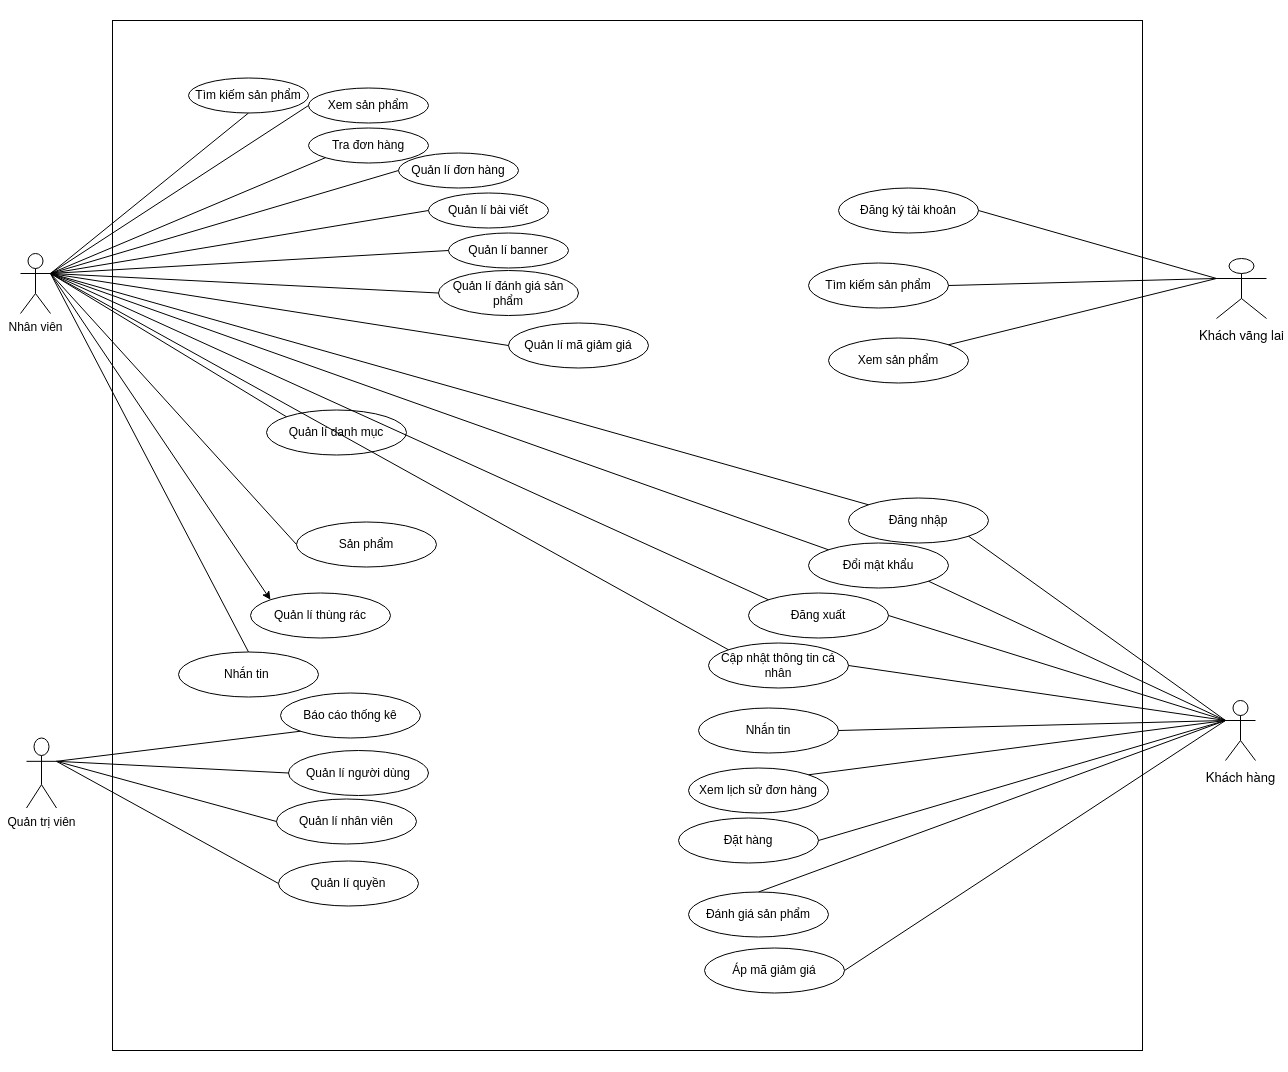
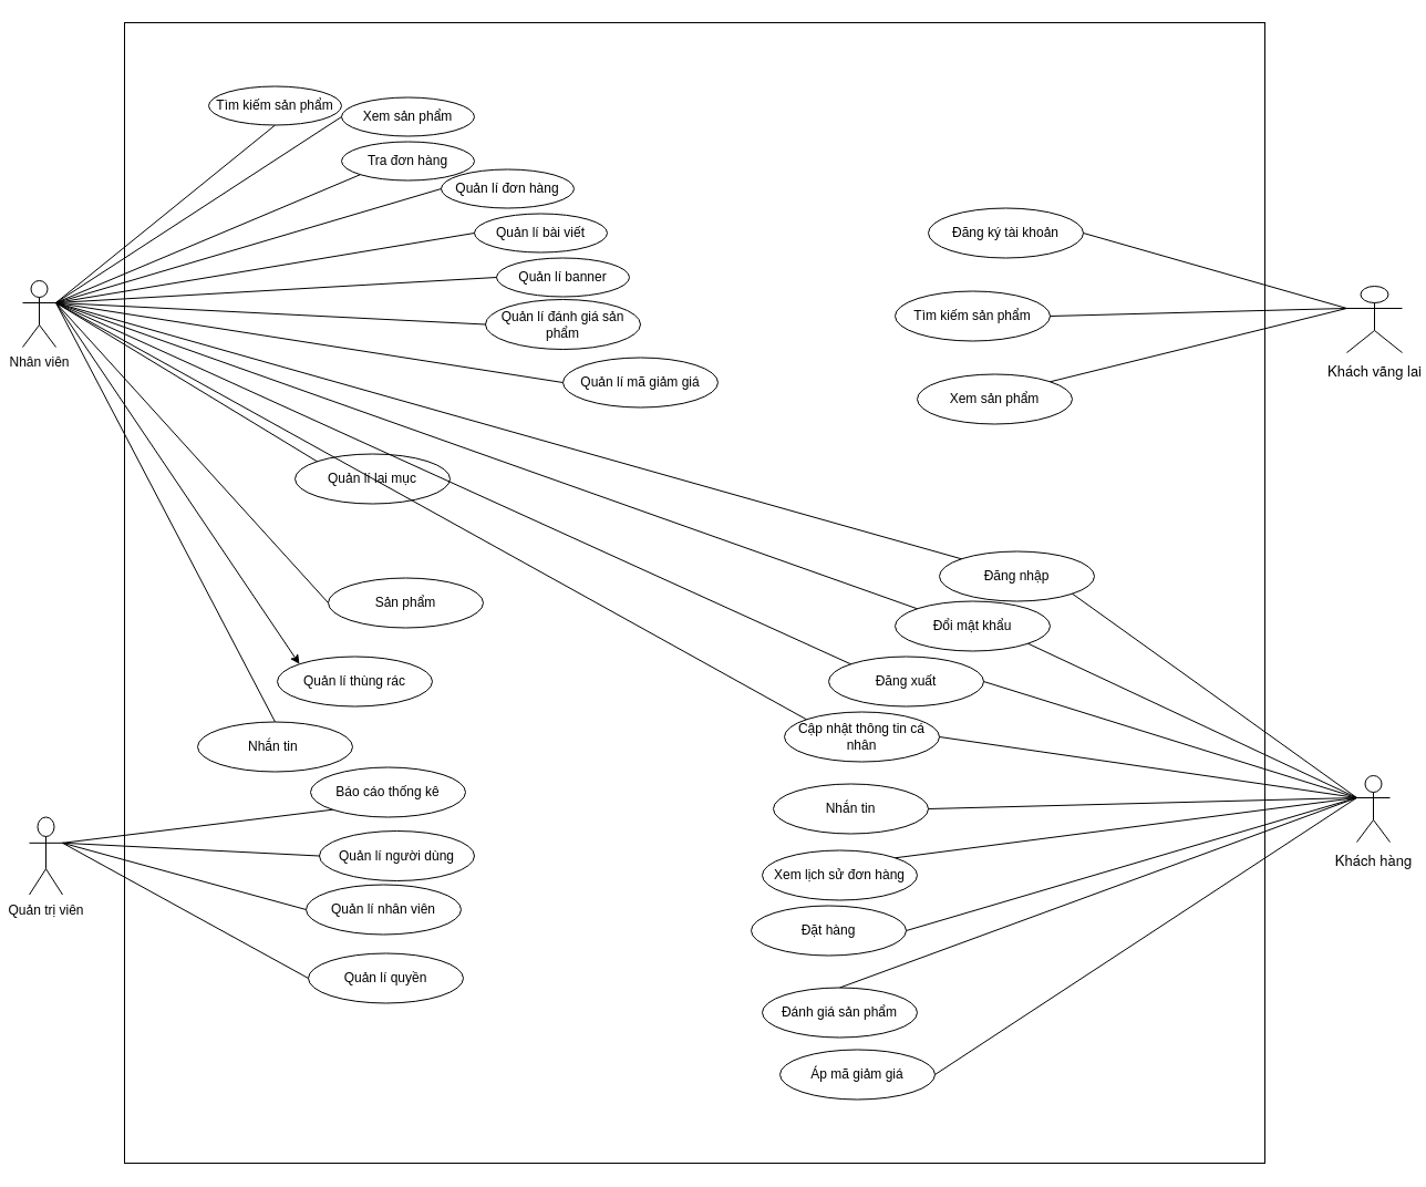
  <mxCell id="0" />
  <mxCell id="1" parent="0" />
  <mxCell id="2" value="" style="whiteSpace=wrap;html=1;aspect=fixed;" vertex="1" parent="1"><mxGeometry x="112" y="20" width="1030" height="1030" as="geometry" /></mxCell>
  <mxCell id="3" value="Nhân viên" style="shape=umlActor;verticalLabelPosition=bottom;verticalAlign=top;html=1;outlineConnect=0;shadow=0;" vertex="1" parent="1"><mxGeometry x="20" y="253" width="30" height="60" as="geometry" /></mxCell>
  <mxCell id="4" value="Quản trị viên" style="shape=umlActor;verticalLabelPosition=bottom;verticalAlign=top;html=1;outlineConnect=0;shadow=0;" vertex="1" parent="1"><mxGeometry x="26" y="737.5" width="30" height="70" as="geometry" /></mxCell>
  <mxCell id="5" value="&lt;p style=&quot;margin: 0px; font-style: normal; font-variant-caps: normal; font-stretch: normal; font-size: 13px; line-height: normal; font-family: &amp;quot;Helvetica Neue&amp;quot;; font-size-adjust: none; font-kerning: auto; font-variant-alternates: normal; font-variant-ligatures: normal; font-variant-numeric: normal; font-variant-east-asian: normal; font-variant-position: normal; font-variant-emoji: normal; font-feature-settings: normal; font-optical-sizing: auto; font-variation-settings: normal;&quot;&gt;Khách hàng&lt;/p&gt;" style="shape=umlActor;verticalLabelPosition=bottom;verticalAlign=top;html=1;outlineConnect=0;shadow=0;" vertex="1" parent="1"><mxGeometry x="1225" y="700" width="30" height="60" as="geometry" /></mxCell>
  <mxCell id="6" value="&lt;p style=&quot;margin: 0px; font-style: normal; font-variant-caps: normal; font-stretch: normal; font-size: 13px; line-height: normal; font-family: &amp;quot;Helvetica Neue&amp;quot;; font-size-adjust: none; font-kerning: auto; font-variant-alternates: normal; font-variant-ligatures: normal; font-variant-numeric: normal; font-variant-east-asian: normal; font-variant-position: normal; font-variant-emoji: normal; font-feature-settings: normal; font-optical-sizing: auto; font-variation-settings: normal;&quot;&gt;Khách vãng lai&lt;/p&gt;" style="shape=umlActor;verticalLabelPosition=bottom;verticalAlign=top;html=1;outlineConnect=0;shadow=0;" vertex="1" parent="1"><mxGeometry x="1216" y="258" width="50" height="60" as="geometry" /></mxCell>
  <mxCell id="7" value="Tìm kiếm sản phẩm" style="ellipse;whiteSpace=wrap;html=1;shadow=0;" vertex="1" parent="1"><mxGeometry x="188" y="77.5" width="120" height="35" as="geometry" /></mxCell>
  <mxCell id="8" value="Xem sản phẩm" style="ellipse;whiteSpace=wrap;html=1;shadow=0;" vertex="1" parent="1"><mxGeometry x="308" y="87.5" width="120" height="35" as="geometry" /></mxCell>
  <mxCell id="9" value="Quản lí đơn hàng" style="ellipse;whiteSpace=wrap;html=1;shadow=0;" vertex="1" parent="1"><mxGeometry x="398" y="152.5" width="120" height="35" as="geometry" /></mxCell>
  <mxCell id="10" value="Tra đơn hàng" style="ellipse;whiteSpace=wrap;html=1;shadow=0;" vertex="1" parent="1"><mxGeometry x="308" y="127.5" width="120" height="35" as="geometry" /></mxCell>
  <mxCell id="11" value="Quản lí bài viết" style="ellipse;whiteSpace=wrap;html=1;shadow=0;" vertex="1" parent="1"><mxGeometry x="428" y="192.5" width="120" height="35" as="geometry" /></mxCell>
  <mxCell id="12" value="Quản lí banner" style="ellipse;whiteSpace=wrap;html=1;shadow=0;" vertex="1" parent="1"><mxGeometry x="448" y="232.5" width="120" height="35" as="geometry" /></mxCell>
  <mxCell id="13" value="Quản lí đánh giá sản phẩm" style="ellipse;whiteSpace=wrap;html=1;shadow=0;" vertex="1" parent="1"><mxGeometry x="438" y="270" width="140" height="45" as="geometry" /></mxCell>
  <mxCell id="14" value="Quản lí mã giảm giá" style="ellipse;whiteSpace=wrap;html=1;shadow=0;" vertex="1" parent="1"><mxGeometry x="508" y="322.5" width="140" height="45" as="geometry" /></mxCell>
  <mxCell id="15" value="Nhắn tin&amp;nbsp;" style="ellipse;whiteSpace=wrap;html=1;shadow=0;" vertex="1" parent="1"><mxGeometry x="178" y="651.5" width="140" height="45" as="geometry" /></mxCell>
- <mxCell id="16" value="Quản lí danh mục" style="ellipse;whiteSpace=wrap;html=1;shadow=0;" vertex="1" parent="1"><mxGeometry x="266" y="409.5" width="140" height="45" as="geometry" /></mxCell>
+ <mxCell id="16" value="Quản lí lai mục" style="ellipse;whiteSpace=wrap;html=1;shadow=0;" vertex="1" parent="1"><mxGeometry x="266" y="409.5" width="140" height="45" as="geometry" /></mxCell>
  <mxCell id="17" value="Quản lí thùng rác" style="ellipse;whiteSpace=wrap;html=1;shadow=0;" vertex="1" parent="1"><mxGeometry x="250" y="592.5" width="140" height="45" as="geometry" /></mxCell>
  <mxCell id="18" value="Báo cáo thống kê" style="ellipse;whiteSpace=wrap;html=1;shadow=0;" vertex="1" parent="1"><mxGeometry x="280" y="692.5" width="140" height="45" as="geometry" /></mxCell>
  <mxCell id="19" value="Quản lí người dùng" style="ellipse;whiteSpace=wrap;html=1;shadow=0;" vertex="1" parent="1"><mxGeometry x="288" y="750" width="140" height="45" as="geometry" /></mxCell>
  <mxCell id="20" value="Đăng ký tài khoản" style="ellipse;whiteSpace=wrap;html=1;shadow=0;" vertex="1" parent="1"><mxGeometry x="838" y="187.5" width="140" height="45" as="geometry" /></mxCell>
  <mxCell id="21" value="Tìm kiếm sản phẩm" style="ellipse;whiteSpace=wrap;html=1;shadow=0;" vertex="1" parent="1"><mxGeometry x="808" y="262.5" width="140" height="45" as="geometry" /></mxCell>
  <mxCell id="22" value="Quản lí nhân viên" style="ellipse;whiteSpace=wrap;html=1;shadow=0;" vertex="1" parent="1"><mxGeometry x="276" y="798.5" width="140" height="45" as="geometry" /></mxCell>
  <mxCell id="23" value="Quản lí quyền" style="ellipse;whiteSpace=wrap;html=1;shadow=0;" vertex="1" parent="1"><mxGeometry x="278" y="860.5" width="140" height="45" as="geometry" /></mxCell>
  <mxCell id="24" value="Xem sản phẩm" style="ellipse;whiteSpace=wrap;html=1;shadow=0;" vertex="1" parent="1"><mxGeometry x="828" y="337.5" width="140" height="45" as="geometry" /></mxCell>
  <mxCell id="25" value="Đổi mật khẩu" style="ellipse;whiteSpace=wrap;html=1;shadow=0;" vertex="1" parent="1"><mxGeometry x="808" y="542.5" width="140" height="45" as="geometry" /></mxCell>
  <mxCell id="26" value="Đặt hàng" style="ellipse;whiteSpace=wrap;html=1;shadow=0;" vertex="1" parent="1"><mxGeometry x="678" y="817.5" width="140" height="45" as="geometry" /></mxCell>
  <mxCell id="27" value="Cập nhật thông tin cá nhân" style="ellipse;whiteSpace=wrap;html=1;shadow=0;" vertex="1" parent="1"><mxGeometry x="708" y="642.5" width="140" height="45" as="geometry" /></mxCell>
  <mxCell id="28" value="Nhắn tin" style="ellipse;whiteSpace=wrap;html=1;shadow=0;" vertex="1" parent="1"><mxGeometry x="698" y="707.5" width="140" height="45" as="geometry" /></mxCell>
  <mxCell id="29" value="Đánh giá sản phẩm" style="ellipse;whiteSpace=wrap;html=1;shadow=0;" vertex="1" parent="1"><mxGeometry x="688" y="891.5" width="140" height="45" as="geometry" /></mxCell>
  <mxCell id="30" value="Xem lịch sử đơn hàng" style="ellipse;whiteSpace=wrap;html=1;shadow=0;" vertex="1" parent="1"><mxGeometry x="688" y="767.5" width="140" height="45" as="geometry" /></mxCell>
  <mxCell id="31" value="Áp mã giảm giá" style="ellipse;whiteSpace=wrap;html=1;shadow=0;" vertex="1" parent="1"><mxGeometry x="704" y="947.5" width="140" height="45" as="geometry" /></mxCell>
  <mxCell id="32" value="Đăng xuất" style="ellipse;whiteSpace=wrap;html=1;shadow=0;" vertex="1" parent="1"><mxGeometry x="748" y="592.5" width="140" height="45" as="geometry" /></mxCell>
  <mxCell id="33" value="Đăng nhập" style="ellipse;whiteSpace=wrap;html=1;shadow=0;" vertex="1" parent="1"><mxGeometry x="848" y="497.5" width="140" height="45" as="geometry" /></mxCell>
  <mxCell id="34" value="" style="endArrow=none;html=1;rounded=0;entryX=0.5;entryY=1;entryDx=0;entryDy=0;shadow=0;exitX=1;exitY=0.333;exitDx=0;exitDy=0;exitPerimeter=0;" edge="1" parent="1" source="3" target="7"><mxGeometry width="50" height="50" relative="1" as="geometry"><mxPoint x="188" y="277.5" as="sourcePoint" /><mxPoint x="478" y="147.5" as="targetPoint" /></mxGeometry></mxCell>
  <mxCell id="35" value="" style="endArrow=none;html=1;rounded=0;entryX=0;entryY=0.5;entryDx=0;entryDy=0;shadow=0;exitX=1;exitY=0.333;exitDx=0;exitDy=0;exitPerimeter=0;" edge="1" parent="1" source="3" target="8"><mxGeometry width="50" height="50" relative="1" as="geometry"><mxPoint x="188" y="277.5" as="sourcePoint" /><mxPoint x="258" y="122.5" as="targetPoint" /></mxGeometry></mxCell>
  <mxCell id="36" value="" style="endArrow=none;html=1;rounded=0;entryX=0;entryY=1;entryDx=0;entryDy=0;shadow=0;exitX=1;exitY=0.333;exitDx=0;exitDy=0;exitPerimeter=0;" edge="1" parent="1" source="3" target="10"><mxGeometry width="50" height="50" relative="1" as="geometry"><mxPoint x="188" y="277.5" as="sourcePoint" /><mxPoint x="318" y="115.5" as="targetPoint" /></mxGeometry></mxCell>
  <mxCell id="37" value="" style="endArrow=none;html=1;rounded=0;entryX=0;entryY=0.5;entryDx=0;entryDy=0;shadow=0;exitX=1;exitY=0.333;exitDx=0;exitDy=0;exitPerimeter=0;" edge="1" parent="1" source="3" target="9"><mxGeometry width="50" height="50" relative="1" as="geometry"><mxPoint x="188" y="277.5" as="sourcePoint" /><mxPoint x="335" y="167.5" as="targetPoint" /></mxGeometry></mxCell>
  <mxCell id="38" value="" style="endArrow=none;html=1;rounded=0;entryX=0;entryY=0.5;entryDx=0;entryDy=0;shadow=0;exitX=1;exitY=0.333;exitDx=0;exitDy=0;exitPerimeter=0;" edge="1" parent="1" source="3" target="11"><mxGeometry width="50" height="50" relative="1" as="geometry"><mxPoint x="188" y="277.5" as="sourcePoint" /><mxPoint x="408" y="180.5" as="targetPoint" /></mxGeometry></mxCell>
  <mxCell id="39" value="" style="endArrow=none;html=1;rounded=0;entryX=0;entryY=0.5;entryDx=0;entryDy=0;shadow=0;exitX=1;exitY=0.333;exitDx=0;exitDy=0;exitPerimeter=0;" edge="1" parent="1" source="3" target="12"><mxGeometry width="50" height="50" relative="1" as="geometry"><mxPoint x="188" y="277.5" as="sourcePoint" /><mxPoint x="438" y="220.5" as="targetPoint" /></mxGeometry></mxCell>
  <mxCell id="40" value="" style="endArrow=none;html=1;rounded=0;entryX=0;entryY=0.5;entryDx=0;entryDy=0;shadow=0;exitX=1;exitY=0.333;exitDx=0;exitDy=0;exitPerimeter=0;" edge="1" parent="1" source="3" target="13"><mxGeometry width="50" height="50" relative="1" as="geometry"><mxPoint x="188" y="277.5" as="sourcePoint" /><mxPoint x="458" y="260.5" as="targetPoint" /></mxGeometry></mxCell>
  <mxCell id="41" value="" style="endArrow=none;html=1;rounded=0;entryX=0;entryY=0.5;entryDx=0;entryDy=0;shadow=0;exitX=1;exitY=0.333;exitDx=0;exitDy=0;exitPerimeter=0;" edge="1" parent="1" source="3" target="14"><mxGeometry width="50" height="50" relative="1" as="geometry"><mxPoint x="188" y="277.5" as="sourcePoint" /><mxPoint x="448" y="302.5" as="targetPoint" /></mxGeometry></mxCell>
  <mxCell id="42" value="" style="endArrow=none;html=1;rounded=0;entryX=0;entryY=0;entryDx=0;entryDy=0;shadow=0;exitX=1;exitY=0.333;exitDx=0;exitDy=0;exitPerimeter=0;" edge="1" parent="1" source="3" target="16"><mxGeometry width="50" height="50" relative="1" as="geometry"><mxPoint x="188" y="277.5" as="sourcePoint" /><mxPoint x="518" y="355.5" as="targetPoint" /></mxGeometry></mxCell>
  <mxCell id="43" value="" style="endArrow=classic;html=1;rounded=0;entryX=0;entryY=0;entryDx=0;entryDy=0;shadow=0;exitX=1;exitY=0.333;exitDx=0;exitDy=0;exitPerimeter=0;" edge="1" parent="1" source="3" target="17"><mxGeometry width="50" height="50" relative="1" as="geometry"><mxPoint x="188" y="277.5" as="sourcePoint" /><mxPoint x="307" y="454.5" as="targetPoint" /></mxGeometry></mxCell>
  <mxCell id="44" value="" style="endArrow=none;html=1;rounded=0;entryX=0.5;entryY=0;entryDx=0;entryDy=0;shadow=0;exitX=1;exitY=0.333;exitDx=0;exitDy=0;exitPerimeter=0;" edge="1" parent="1" source="3" target="15"><mxGeometry width="50" height="50" relative="1" as="geometry"><mxPoint x="188" y="277.5" as="sourcePoint" /><mxPoint x="287" y="514.5" as="targetPoint" /></mxGeometry></mxCell>
  <mxCell id="45" value="" style="endArrow=none;html=1;rounded=0;entryX=0;entryY=0;entryDx=0;entryDy=0;shadow=0;exitX=1;exitY=0.333;exitDx=0;exitDy=0;exitPerimeter=0;" edge="1" parent="1" source="3" target="33"><mxGeometry width="50" height="50" relative="1" as="geometry"><mxPoint x="188" y="277.5" as="sourcePoint" /><mxPoint x="268" y="567.5" as="targetPoint" /></mxGeometry></mxCell>
  <mxCell id="46" value="" style="endArrow=none;html=1;rounded=0;entryX=0;entryY=0;entryDx=0;entryDy=0;shadow=0;exitX=1;exitY=0.333;exitDx=0;exitDy=0;exitPerimeter=0;" edge="1" parent="1" source="3" target="25"><mxGeometry width="50" height="50" relative="1" as="geometry"><mxPoint x="188" y="277.5" as="sourcePoint" /><mxPoint x="878" y="514.5" as="targetPoint" /></mxGeometry></mxCell>
  <mxCell id="47" value="" style="endArrow=none;html=1;rounded=0;entryX=0;entryY=0;entryDx=0;entryDy=0;shadow=0;exitX=1;exitY=0.333;exitDx=0;exitDy=0;exitPerimeter=0;" edge="1" parent="1" source="3" target="32"><mxGeometry width="50" height="50" relative="1" as="geometry"><mxPoint x="188" y="277.5" as="sourcePoint" /><mxPoint x="838" y="559.5" as="targetPoint" /></mxGeometry></mxCell>
  <mxCell id="48" value="" style="endArrow=none;html=1;rounded=0;entryX=0;entryY=0;entryDx=0;entryDy=0;shadow=0;exitX=1;exitY=0.333;exitDx=0;exitDy=0;exitPerimeter=0;" edge="1" parent="1" source="3" target="27"><mxGeometry width="50" height="50" relative="1" as="geometry"><mxPoint x="188" y="277.5" as="sourcePoint" /><mxPoint x="778" y="609.5" as="targetPoint" /></mxGeometry></mxCell>
  <mxCell id="49" value="" style="endArrow=none;html=1;rounded=0;entryX=0;entryY=0.333;entryDx=0;entryDy=0;entryPerimeter=0;exitX=1;exitY=1;exitDx=0;exitDy=0;shadow=0;" edge="1" parent="1" source="33" target="5"><mxGeometry width="50" height="50" relative="1" as="geometry"><mxPoint x="898" y="467.5" as="sourcePoint" /><mxPoint x="948" y="417.5" as="targetPoint" /></mxGeometry></mxCell>
  <mxCell id="50" value="" style="endArrow=none;html=1;rounded=0;exitX=1;exitY=1;exitDx=0;exitDy=0;shadow=0;entryX=0;entryY=0.333;entryDx=0;entryDy=0;entryPerimeter=0;" edge="1" parent="1" source="25" target="5"><mxGeometry width="50" height="50" relative="1" as="geometry"><mxPoint x="977" y="545.5" as="sourcePoint" /><mxPoint x="1038" y="737.5" as="targetPoint" /></mxGeometry></mxCell>
  <mxCell id="51" value="" style="endArrow=none;html=1;rounded=0;exitX=1;exitY=0.5;exitDx=0;exitDy=0;shadow=0;entryX=0;entryY=0.333;entryDx=0;entryDy=0;entryPerimeter=0;" edge="1" parent="1" source="32" target="5"><mxGeometry width="50" height="50" relative="1" as="geometry"><mxPoint x="937" y="590.5" as="sourcePoint" /><mxPoint x="1038" y="737.5" as="targetPoint" /></mxGeometry></mxCell>
  <mxCell id="52" value="" style="endArrow=none;html=1;rounded=0;exitX=1;exitY=0.5;exitDx=0;exitDy=0;shadow=0;entryX=0;entryY=0.333;entryDx=0;entryDy=0;entryPerimeter=0;" edge="1" parent="1" source="27" target="5"><mxGeometry width="50" height="50" relative="1" as="geometry"><mxPoint x="898" y="625.5" as="sourcePoint" /><mxPoint x="1038" y="737.5" as="targetPoint" /></mxGeometry></mxCell>
  <mxCell id="53" value="" style="endArrow=none;html=1;rounded=0;exitX=1;exitY=0.5;exitDx=0;exitDy=0;shadow=0;entryX=0;entryY=0.333;entryDx=0;entryDy=0;entryPerimeter=0;" edge="1" parent="1" source="28" target="5"><mxGeometry width="50" height="50" relative="1" as="geometry"><mxPoint x="858" y="675.5" as="sourcePoint" /><mxPoint x="1038" y="737.5" as="targetPoint" /></mxGeometry></mxCell>
  <mxCell id="54" value="" style="endArrow=none;html=1;rounded=0;exitX=1;exitY=0;exitDx=0;exitDy=0;shadow=0;entryX=0;entryY=0.333;entryDx=0;entryDy=0;entryPerimeter=0;" edge="1" parent="1" source="30" target="5"><mxGeometry width="50" height="50" relative="1" as="geometry"><mxPoint x="828" y="795.5" as="sourcePoint" /><mxPoint x="1038" y="737.5" as="targetPoint" /></mxGeometry></mxCell>
  <mxCell id="55" value="" style="endArrow=none;html=1;rounded=0;exitX=1;exitY=0.5;exitDx=0;exitDy=0;shadow=0;entryX=0;entryY=0.333;entryDx=0;entryDy=0;entryPerimeter=0;" edge="1" parent="1" source="26" target="5"><mxGeometry width="50" height="50" relative="1" as="geometry"><mxPoint x="857" y="824.5" as="sourcePoint" /><mxPoint x="1038" y="737.5" as="targetPoint" /></mxGeometry></mxCell>
  <mxCell id="56" value="" style="endArrow=none;html=1;rounded=0;exitX=0.5;exitY=0;exitDx=0;exitDy=0;shadow=0;entryX=0;entryY=0.333;entryDx=0;entryDy=0;entryPerimeter=0;" edge="1" parent="1" source="29" target="5"><mxGeometry width="50" height="50" relative="1" as="geometry"><mxPoint x="818" y="935.5" as="sourcePoint" /><mxPoint x="1078" y="738" as="targetPoint" /></mxGeometry></mxCell>
  <mxCell id="57" value="" style="endArrow=none;html=1;rounded=0;exitX=1;exitY=0.5;exitDx=0;exitDy=0;shadow=0;entryX=0;entryY=0.333;entryDx=0;entryDy=0;entryPerimeter=0;" edge="1" parent="1" source="31" target="5"><mxGeometry width="50" height="50" relative="1" as="geometry"><mxPoint x="838" y="957.5" as="sourcePoint" /><mxPoint x="1038" y="737.5" as="targetPoint" /></mxGeometry></mxCell>
  <mxCell id="58" value="" style="endArrow=none;html=1;rounded=0;exitX=1;exitY=0.5;exitDx=0;exitDy=0;entryX=0;entryY=0.333;entryDx=0;entryDy=0;entryPerimeter=0;shadow=0;" edge="1" parent="1" source="20" target="6"><mxGeometry width="50" height="50" relative="1" as="geometry"><mxPoint x="898" y="1040.5" as="sourcePoint" /><mxPoint x="1048" y="747.5" as="targetPoint" /></mxGeometry></mxCell>
  <mxCell id="59" value="" style="endArrow=none;html=1;rounded=0;exitX=1;exitY=0.5;exitDx=0;exitDy=0;entryX=0;entryY=0.333;entryDx=0;entryDy=0;entryPerimeter=0;shadow=0;" edge="1" parent="1" source="21" target="6"><mxGeometry width="50" height="50" relative="1" as="geometry"><mxPoint x="988" y="220.5" as="sourcePoint" /><mxPoint x="1038" y="287.5" as="targetPoint" /></mxGeometry></mxCell>
  <mxCell id="60" value="" style="endArrow=none;html=1;rounded=0;exitX=1;exitY=0;exitDx=0;exitDy=0;entryX=0;entryY=0.333;entryDx=0;entryDy=0;entryPerimeter=0;shadow=0;" edge="1" parent="1" source="24" target="6"><mxGeometry width="50" height="50" relative="1" as="geometry"><mxPoint x="958" y="295.5" as="sourcePoint" /><mxPoint x="1038" y="287.5" as="targetPoint" /></mxGeometry></mxCell>
  <mxCell id="61" value="" style="endArrow=none;html=1;rounded=0;exitX=1;exitY=0.333;exitDx=0;exitDy=0;exitPerimeter=0;entryX=0;entryY=1;entryDx=0;entryDy=0;shadow=0;" edge="1" parent="1" source="4" target="18"><mxGeometry width="50" height="50" relative="1" as="geometry"><mxPoint x="378" y="617.5" as="sourcePoint" /><mxPoint x="428" y="567.5" as="targetPoint" /></mxGeometry></mxCell>
  <mxCell id="62" value="" style="endArrow=none;html=1;rounded=0;exitX=1;exitY=0.333;exitDx=0;exitDy=0;exitPerimeter=0;entryX=0;entryY=0.5;entryDx=0;entryDy=0;shadow=0;" edge="1" parent="1" source="4" target="19"><mxGeometry width="50" height="50" relative="1" as="geometry"><mxPoint x="198" y="770.5" as="sourcePoint" /><mxPoint x="248" y="685.5" as="targetPoint" /></mxGeometry></mxCell>
  <mxCell id="63" value="" style="endArrow=none;html=1;rounded=0;entryX=0;entryY=0.5;entryDx=0;entryDy=0;exitX=1;exitY=0.333;exitDx=0;exitDy=0;exitPerimeter=0;shadow=0;" edge="1" parent="1" source="4" target="22"><mxGeometry width="50" height="50" relative="1" as="geometry"><mxPoint x="208" y="727.5" as="sourcePoint" /><mxPoint x="288" y="720.5" as="targetPoint" /></mxGeometry></mxCell>
  <mxCell id="64" value="" style="endArrow=none;html=1;rounded=0;entryX=0;entryY=0.5;entryDx=0;entryDy=0;exitX=1;exitY=0.333;exitDx=0;exitDy=0;exitPerimeter=0;shadow=0;" edge="1" parent="1" source="4" target="23"><mxGeometry width="50" height="50" relative="1" as="geometry"><mxPoint x="198" y="770.5" as="sourcePoint" /><mxPoint x="288" y="772.5" as="targetPoint" /></mxGeometry></mxCell>
  <mxCell id="65" value="Sản phẩm" style="ellipse;whiteSpace=wrap;html=1;shadow=0;" vertex="1" parent="1"><mxGeometry x="296" y="521.5" width="140" height="45" as="geometry" /></mxCell>
  <mxCell id="66" value="" style="endArrow=none;html=1;rounded=0;entryX=0;entryY=0.5;entryDx=0;entryDy=0;shadow=0;exitX=1;exitY=0.333;exitDx=0;exitDy=0;exitPerimeter=0;" edge="1" parent="1" source="3" target="65"><mxGeometry width="50" height="50" relative="1" as="geometry"><mxPoint x="192" y="271.5" as="sourcePoint" /><mxPoint x="296" y="426.5" as="targetPoint" /></mxGeometry></mxCell>
